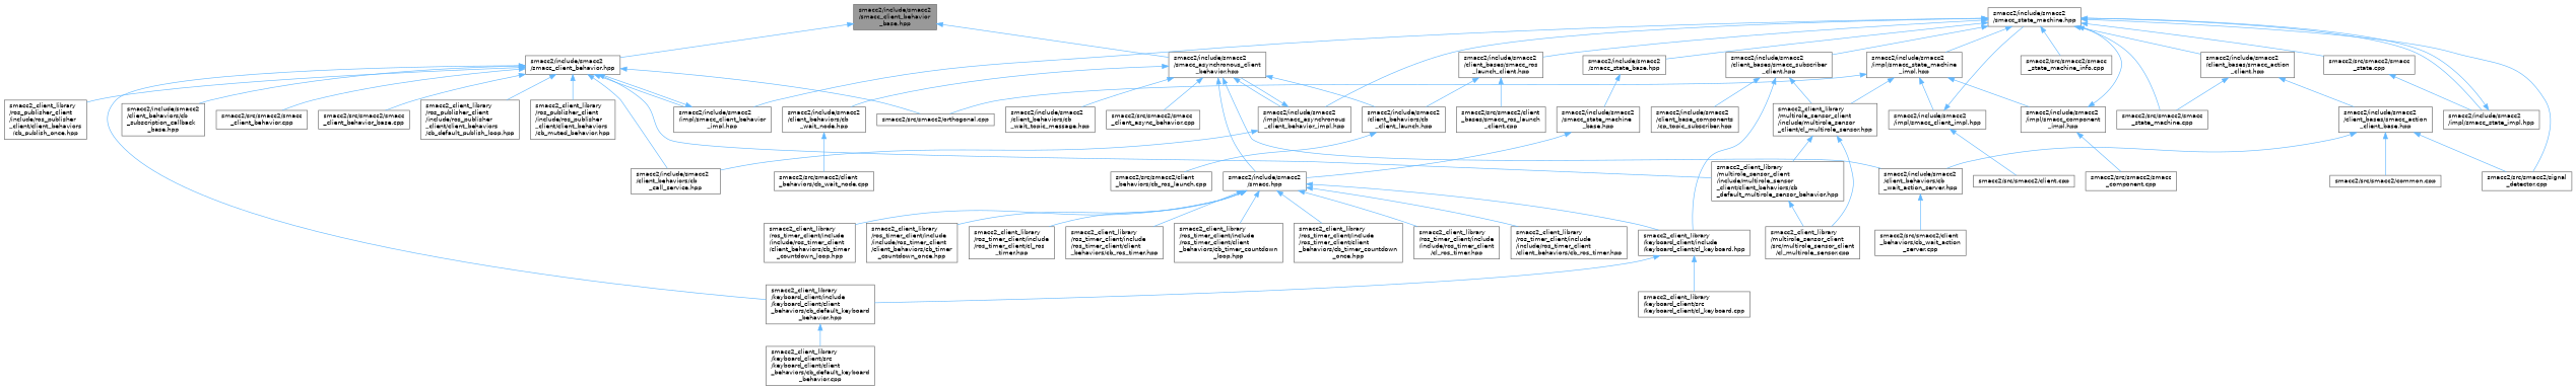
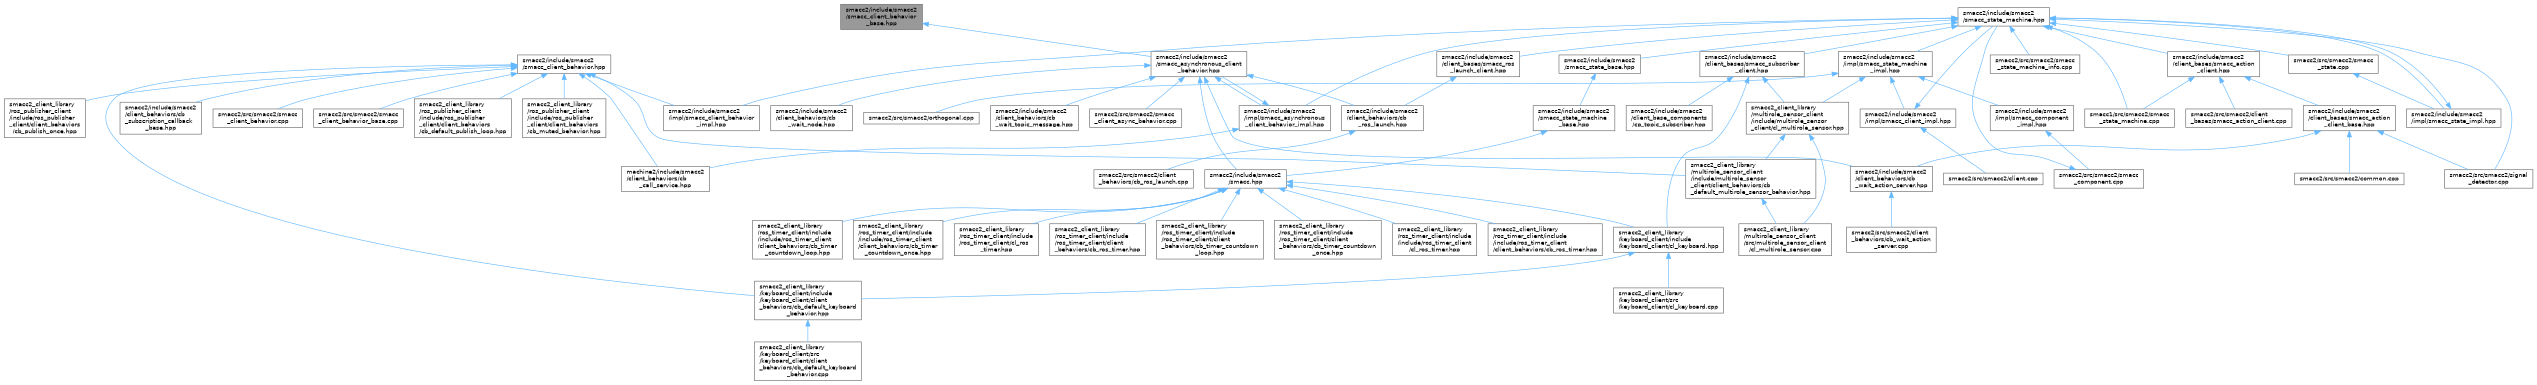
  digraph {
    node [color=grey40 fillcolor=white fontname=Helvetica fontsize=10 shape=box style=filled]
    edge [color=steelblue1 dir=back fontname=Helvetica fontsize=10 labelfontname=Helvetica labelfontsize=10 style=solid]
    n1 [color=gray40 fillcolor=grey60 fontcolor=black height=0.2 label="smacc2/include/smacc2\l/smacc_client_behavior\l_base.hpp" width=0.4]
    n2 [height=0.2 label="smacc2/include/smacc2\l/smacc_asynchronous_client\l_behavior.hpp" width=0.4]
    n3 [height=0.2 label="smacc2/include/smacc2\l/smacc_client_behavior.hpp" width=0.4]
-   n4 [height=0.2 label="smacc2/include/smacc2\l/client_behaviors/cb\l_client_launch.hpp" width=0.4]
+   n4 [height=0.2 label="smacc2/include/smacc2\l/client_behaviors/cb\l_ros_launch.hpp" width=0.4]
    n5 [height=0.2 label="smacc2/include/smacc2\l/client_behaviors/cb\l_wait_action_server.hpp" width=0.4]
    n6 [height=0.2 label="smacc2/include/smacc2\l/client_behaviors/cb\l_wait_node.hpp" width=0.4]
    n7 [height=0.2 label="smacc2/include/smacc2\l/client_behaviors/cb\l_wait_topic_message.hpp" width=0.4]
    n8 [height=0.2 label="smacc2/include/smacc2\l/impl/smacc_asynchronous\l_client_behavior_impl.hpp" width=0.4]
    n9 [height=0.2 label="smacc2/include/smacc2\l/smacc.hpp" width=0.4]
    n10 [height=0.2 label="smacc2/src/smacc2/smacc\l_client_async_behavior.cpp" width=0.4]
-   n11 [height=0.2 label="smacc2/include/smacc2\l/client_behaviors/cb\l_call_service.hpp" width=0.4]
+   n11 [height=0.2 label="machine2/include/smacc2\l/client_behaviors/cb\l_call_service.hpp" width=0.4]
    n12 [height=0.2 label="smacc2_client_library\l/keyboard_client/include\l/keyboard_client/client\l_behaviors/cb_default_keyboard\l_behavior.hpp" width=0.4]
    n13 [height=0.2 label="smacc2/include/smacc2\l/client_behaviors/cb\l_subscription_callback\l_base.hpp" width=0.4]
    n14 [height=0.2 label="smacc2/include/smacc2\l/impl/smacc_client_behavior\l_impl.hpp" width=0.4]
    n15 [height=0.2 label="smacc2_client_library\l/multirole_sensor_client\l/include/multirole_sensor\l_client/client_behaviors/cb\l_default_multirole_sensor_behavior.hpp" width=0.4]
    n16 [height=0.2 label="smacc2/src/smacc2/orthogonal.cpp" width=0.4]
    n17 [height=0.2 label="smacc2/src/smacc2/smacc\l_client_behavior.cpp" width=0.4]
    n18 [height=0.2 label="smacc2/src/smacc2/smacc\l_client_behavior_base.cpp" width=0.4]
    n19 [height=0.2 label="smacc2_client_library\l/ros_publisher_client\l/include/ros_publisher\l_client/client_behaviors\l/cb_default_publish_loop.hpp" width=0.4]
    n20 [height=0.2 label="smacc2_client_library\l/ros_publisher_client\l/include/ros_publisher\l_client/client_behaviors\l/cb_muted_behavior.hpp" width=0.4]
    n21 [height=0.2 label="smacc2_client_library\l/ros_publisher_client\l/include/ros_publisher\l_client/client_behaviors\l/cb_publish_once.hpp" width=0.4]
    n22 [height=0.2 label="smacc2/src/smacc2/client\l_behaviors/cb_ros_launch.cpp" width=0.4]
    n23 [height=0.2 label="smacc2/src/smacc2/client\l_behaviors/cb_wait_action\l_server.cpp" width=0.4]
-   n24 [height=0.2 label="smacc2/src/smacc2/client\l_behaviors/cb_wait_node.cpp" width=0.4]
    n25 [height=0.2 label="smacc2_client_library\l/keyboard_client/include\l/keyboard_client/cl_keyboard.hpp" width=0.4]
    n26 [height=0.2 label="smacc2_client_library\l/ros_timer_client/include\l/include/ros_timer_client\l/cl_ros_timer.hpp" width=0.4]
    n27 [height=0.2 label="smacc2_client_library\l/ros_timer_client/include\l/include/ros_timer_client\l/client_behaviors/cb_ros_timer.hpp" width=0.4]
    n28 [height=0.2 label="smacc2_client_library\l/ros_timer_client/include\l/include/ros_timer_client\l/client_behaviors/cb_timer\l_countdown_loop.hpp" width=0.4]
    n29 [height=0.2 label="smacc2_client_library\l/ros_timer_client/include\l/include/ros_timer_client\l/client_behaviors/cb_timer\l_countdown_once.hpp" width=0.4]
    n30 [height=0.2 label="smacc2_client_library\l/ros_timer_client/include\l/ros_timer_client/cl_ros\l_timer.hpp" width=0.4]
    n31 [height=0.2 label="smacc2_client_library\l/ros_timer_client/include\l/ros_timer_client/client\l_behaviors/cb_ros_timer.hpp" width=0.4]
    n32 [height=0.2 label="smacc2_client_library\l/ros_timer_client/include\l/ros_timer_client/client\l_behaviors/cb_timer_countdown\l_loop.hpp" width=0.4]
    n33 [height=0.2 label="smacc2_client_library\l/ros_timer_client/include\l/ros_timer_client/client\l_behaviors/cb_timer_countdown\l_once.hpp" width=0.4]
    n34 [height=0.2 label="smacc2_client_library\l/keyboard_client/src\l/keyboard_client/cl_keyboard.cpp" width=0.4]
    n35 [height=0.2 label="smacc2_client_library\l/keyboard_client/src\l/keyboard_client/client\l_behaviors/cb_default_keyboard\l_behavior.cpp" width=0.4]
    n36 [height=0.2 label="smacc2/include/smacc2\l/impl/smacc_state_impl.hpp" width=0.4]
    n37 [height=0.2 label="smacc2/include/smacc2\l/smacc_state_machine.hpp" width=0.4]
    n38 [height=0.2 label="smacc2_client_library\l/multirole_sensor_client\l/src/multirole_sensor_client\l/cl_multirole_sensor.cpp" width=0.4]
    n39 [height=0.2 label="smacc2/include/smacc2\l/client_bases/smacc_action\l_client.hpp" width=0.4]
    n40 [height=0.2 label="smacc2/src/smacc2/signal\l_detector.cpp" width=0.4]
-   n41 [height=0.2 label="smacc2/src/smacc2/smacc\l_state_machine.cpp" width=0.4]
+   n41 [height=0.2 label="smacc1/src/smacc2/smacc\l_state_machine.cpp" width=0.4]
    n42 [height=0.2 label="smacc2/include/smacc2\l/client_bases/smacc_ros\l_launch_client.hpp" width=0.4]
    n43 [height=0.2 label="smacc2/include/smacc2\l/client_bases/smacc_subscriber\l_client.hpp" width=0.4]
    n44 [height=0.2 label="smacc2/include/smacc2\l/impl/smacc_state_machine\l_impl.hpp" width=0.4]
    n45 [height=0.2 label="smacc2/include/smacc2\l/smacc_state_base.hpp" width=0.4]
    n46 [height=0.2 label="smacc2/src/smacc2/smacc\l_state.cpp" width=0.4]
    n47 [height=0.2 label="smacc2/src/smacc2/smacc\l_state_machine_info.cpp" width=0.4]
    n48 [height=0.2 label="smacc2/include/smacc2\l/client_bases/smacc_action\l_client_base.hpp" width=0.4]
-   n50 [height=0.2 label="smacc2/src/smacc2/client\l_bases/smacc_ros_launch\l_client.cpp" width=0.4]
+   n49 [height=0.2 label="smacc2/src/smacc2/client\l_bases/smacc_action_client.cpp" width=0.4]
    n51 [height=0.2 label="smacc2/include/smacc2\l/client_base_components\l/cp_topic_subscriber.hpp" width=0.4]
    n52 [height=0.2 label="smacc2_client_library\l/multirole_sensor_client\l/include/multirole_sensor\l_client/cl_multirole_sensor.hpp" width=0.4]
    n53 [height=0.2 label="smacc2/include/smacc2\l/impl/smacc_client_impl.hpp" width=0.4]
    n54 [height=0.2 label="smacc2/include/smacc2\l/impl/smacc_component\l_impl.hpp" width=0.4]
    n55 [height=0.2 label="smacc2/include/smacc2\l/smacc_state_machine\l_base.hpp" width=0.4]
    n56 [height=0.2 label="smacc2/src/smacc2/common.cpp" width=0.4]
    n57 [height=0.2 label="smacc2/src/smacc2/client.cpp" width=0.4]
    n58 [height=0.2 label="smacc2/src/smacc2/smacc\l_component.cpp" width=0.4]
    n1 -> n2
-   n1 -> n3
    n2 -> n4
    n2 -> n5
    n2 -> n6
    n2 -> n7
    n2 -> n8
    n2 -> n9
    n2 -> n10
    n3 -> n11
    n3 -> n12
    n3 -> n13
    n3 -> n14
    n3 -> n15
-   n3 -> n16
    n3 -> n17
    n3 -> n18
    n3 -> n19
    n3 -> n20
    n3 -> n21
    n4 -> n22
    n5 -> n23
-   n6 -> n24
    n8 -> n2
    n8 -> n11
    n9 -> n25
    n9 -> n26
    n9 -> n27
    n9 -> n28
    n9 -> n29
    n9 -> n30
    n9 -> n31
    n9 -> n32
    n9 -> n33
    n12 -> n35
-   n14 -> n3
    n15 -> n38
    n25 -> n12
    n25 -> n34
    n36 -> n37
    n37 -> n8
    n37 -> n14
    n37 -> n36
    n37 -> n39
    n37 -> n40
    n37 -> n41
    n37 -> n42
    n37 -> n43
    n37 -> n44
    n37 -> n45
    n37 -> n46
    n37 -> n47
    n39 -> n41
    n39 -> n48
+   n39 -> n49
    n42 -> n4
-   n42 -> n50
    n43 -> n25
    n43 -> n51
    n43 -> n52
    n44 -> n16
    n44 -> n52
    n44 -> n53
    n44 -> n54
    n45 -> n55
    n46 -> n36
    n48 -> n5
    n48 -> n40
    n48 -> n56
    n52 -> n15
    n52 -> n38
    n53 -> n37
    n53 -> n57
-   n54 -> n37
+   n58 -> n37
    n54 -> n58
    n55 -> n9
  }
